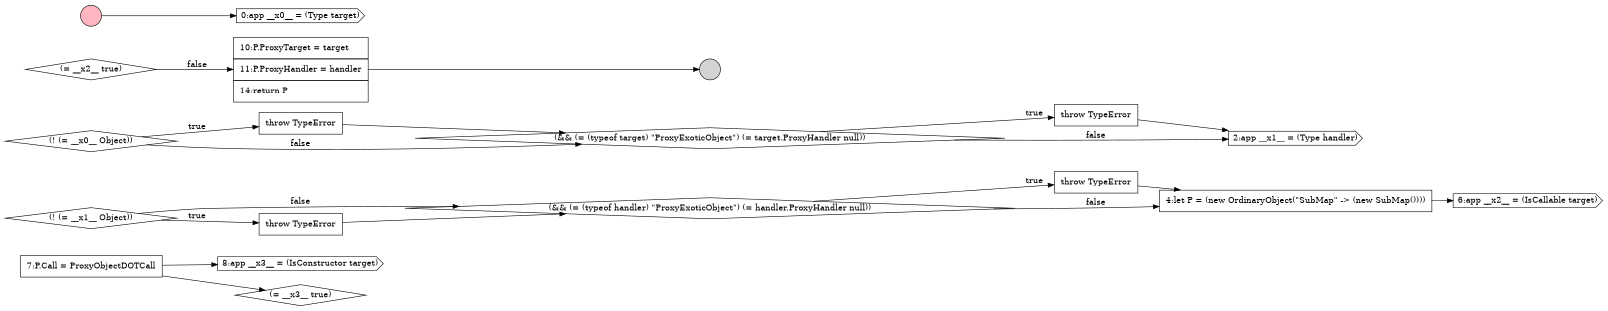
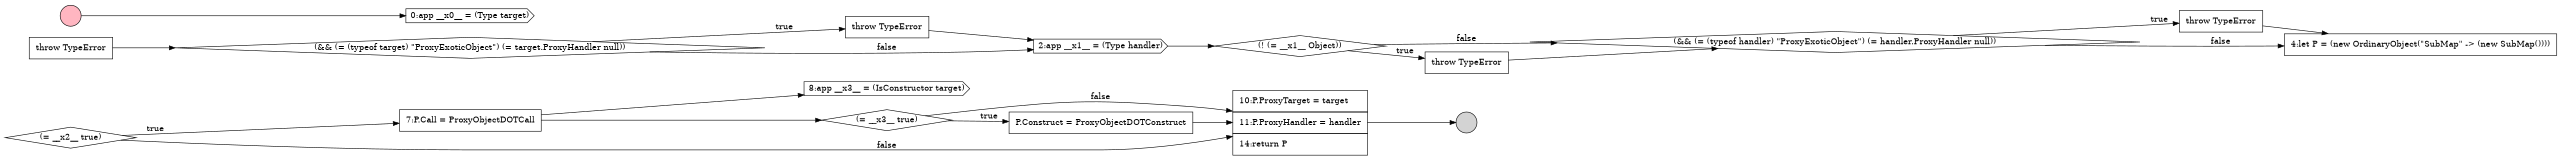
  digraph {
    rankdir=LR
    node [color=black fillcolor=white shape=none style=filled]
    edge [color=black]
    n1 [label=<<font color="black">     <table border="0" cellborder="1" cellspacing="0" cellpadding="10">       <tr><td align="left">7:P.Call = ProxyObjectDOTCall</td></tr>     </table>   </font>> margin=0]
    n2 [label=<<font color="black">8:app __x3__ = (IsConstructor target)</font>> shape=cds]
    n3 [label=<<font color="black">(= __x3__ true)</font>> shape=diamond]
    n4 [label=<<font color="black">(&amp;&amp; (= (typeof handler) &quot;ProxyExoticObject&quot;) (= handler.ProxyHandler null))</font>> shape=diamond]
    n5 [label=<<font color="black">     <table border="0" cellborder="1" cellspacing="0" cellpadding="10">       <tr><td align="left">throw TypeError</td></tr>     </table>   </font>> margin=0]
    n6 [label=<<font color="black">     <table border="0" cellborder="1" cellspacing="0" cellpadding="10">       <tr><td align="left">4:let P = (new OrdinaryObject(&quot;SubMap&quot; -&gt; (new SubMap())))</td></tr>     </table>   </font>> margin=0]
-   n7 [label=<<font color="black">6:app __x2__ = (IsCallable target)</font>> shape=cds]
    n8 [label=<<font color="black">     <table border="0" cellborder="1" cellspacing="0" cellpadding="10">       <tr><td align="left">throw TypeError</td></tr>     </table>   </font>> margin=0]
    n9 [label=<<font color="black">(&amp;&amp; (= (typeof target) &quot;ProxyExoticObject&quot;) (= target.ProxyHandler null))</font>> shape=diamond]
    n10 [label=<<font color="black">     <table border="0" cellborder="1" cellspacing="0" cellpadding="10">       <tr><td align="left">throw TypeError</td></tr>     </table>   </font>> margin=0]
    n11 [label=<<font color="black">2:app __x1__ = (Type handler)</font>> shape=cds]
    n12 [label=<<font color="black">(! (= __x1__ Object))</font>> shape=diamond]
    n13 [label=<<font color="black">     <table border="0" cellborder="1" cellspacing="0" cellpadding="10">       <tr><td align="left">throw TypeError</td></tr>     </table>   </font>> margin=0]
    n14 [label=<<font color="black">(= __x2__ true)</font>> shape=diamond]
    n15 [label=<<font color="black">     <table border="0" cellborder="1" cellspacing="0" cellpadding="10">       <tr><td align="left">10:P.ProxyTarget = target</td></tr>       <tr><td align="left">11:P.ProxyHandler = handler</td></tr>       <tr><td align="left">14:return P</td></tr>     </table>   </font>> margin=0]
-   n16 [label=<<font color="black">(! (= __x0__ Object))</font>> shape=diamond]
+   n17 [label=<<font color="black">     <table border="0" cellborder="1" cellspacing="0" cellpadding="10">       <tr><td align="left">P.Construct = ProxyObjectDOTConstruct</td></tr>     </table>   </font>> margin=0]
    n18 [fillcolor=lightpink label=" " shape=circle]
    n19 [label=<<font color="black">0:app __x0__ = (Type target)</font>> shape=cds]
    n20 [fillcolor=lightgrey label=" " shape=circle]
    n1 -> n2
    n1 -> n3
+   n3 -> n15 [label=<<font color="black">false</font>>]
+   n3 -> n17 [label=<<font color="black">true</font>>]
    n4 -> n5 [label=<<font color="black">true</font>>]
    n4 -> n6 [label=<<font color="black">false</font>>]
    n5 -> n6
-   n6 -> n7
    n8 -> n9
    n9 -> n10 [label=<<font color="black">true</font>>]
    n9 -> n11 [label=<<font color="black">false</font>>]
    n10 -> n11
+   n11 -> n12
    n12 -> n4 [label=<<font color="black">false</font>>]
    n12 -> n13 [label=<<font color="black">true</font>>]
    n13 -> n4
+   n14 -> n1 [label=<<font color="black">true</font>>]
    n14 -> n15 [label=<<font color="black">false</font>>]
    n15 -> n20
-   n16 -> n8 [label=<<font color="black">true</font>>]
-   n16 -> n9 [label=<<font color="black">false</font>>]
+   n17 -> n15
    n18 -> n19
  }
